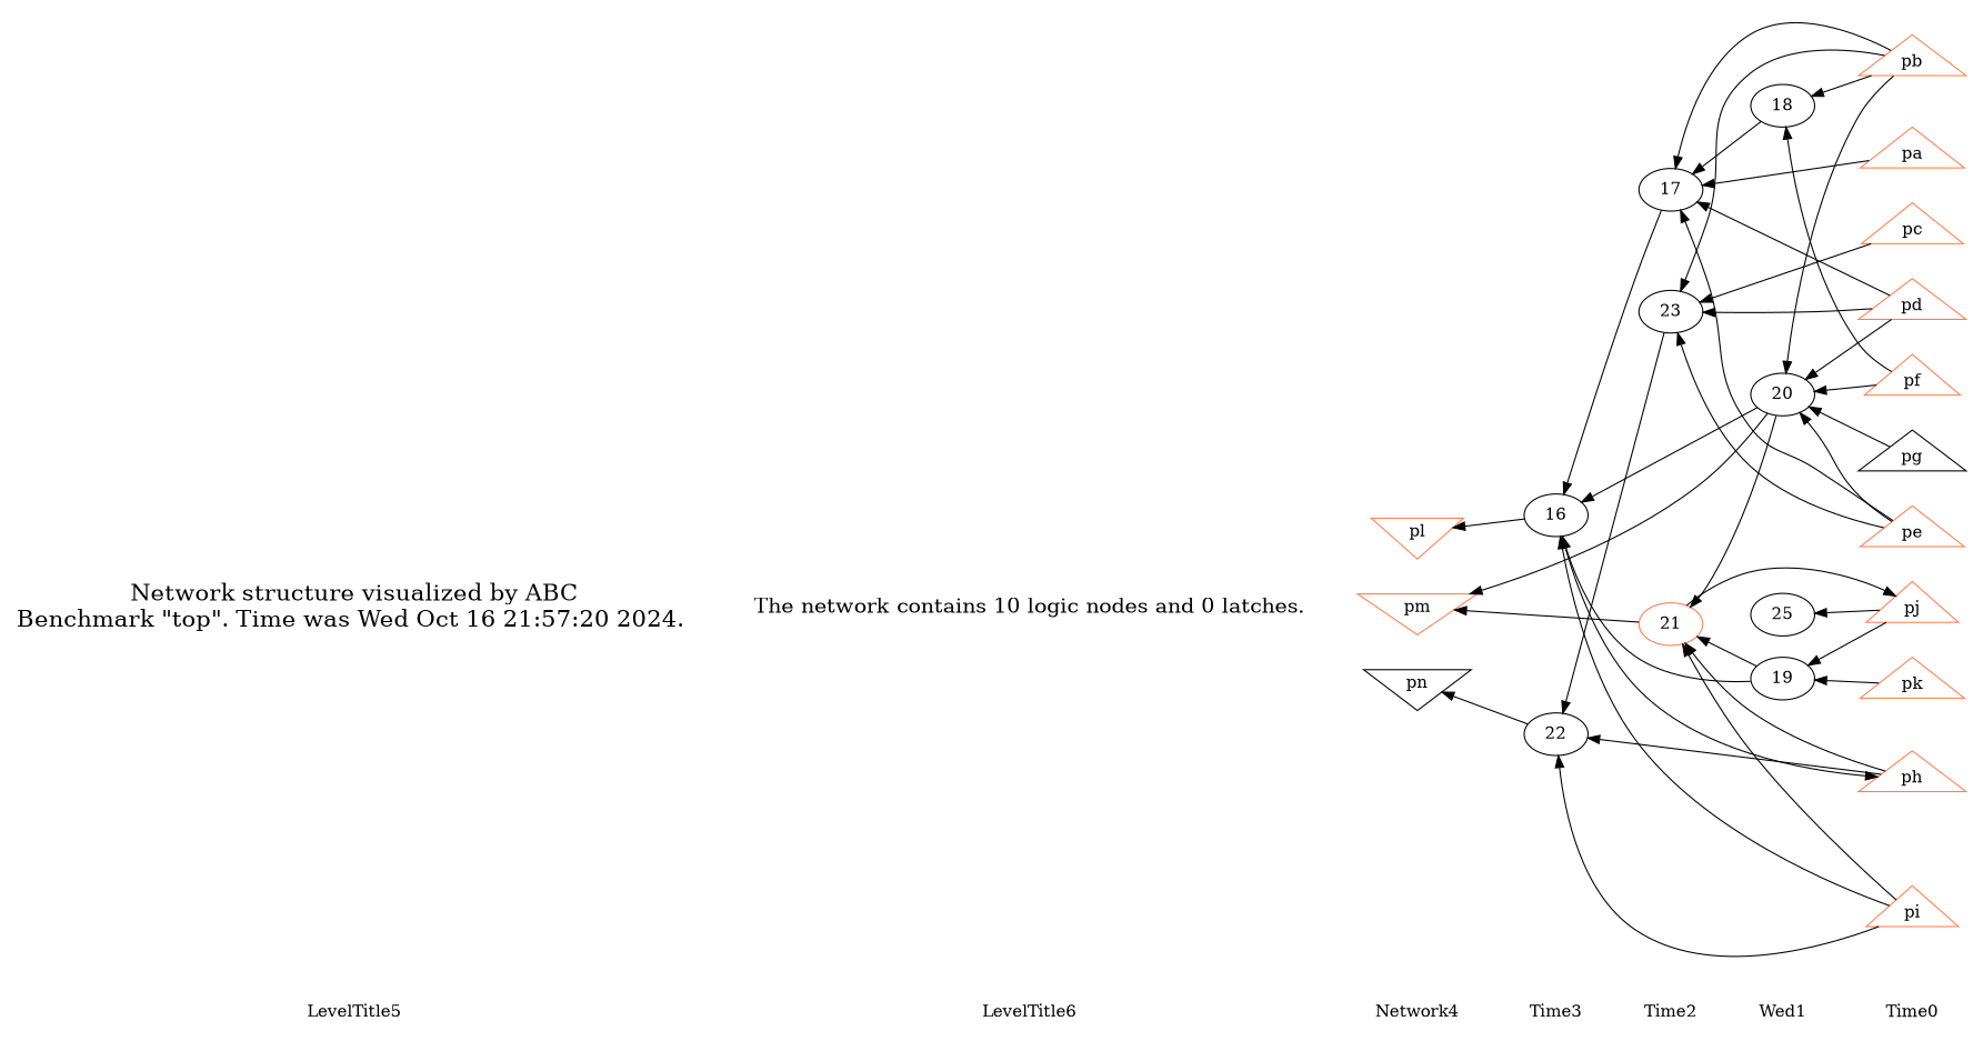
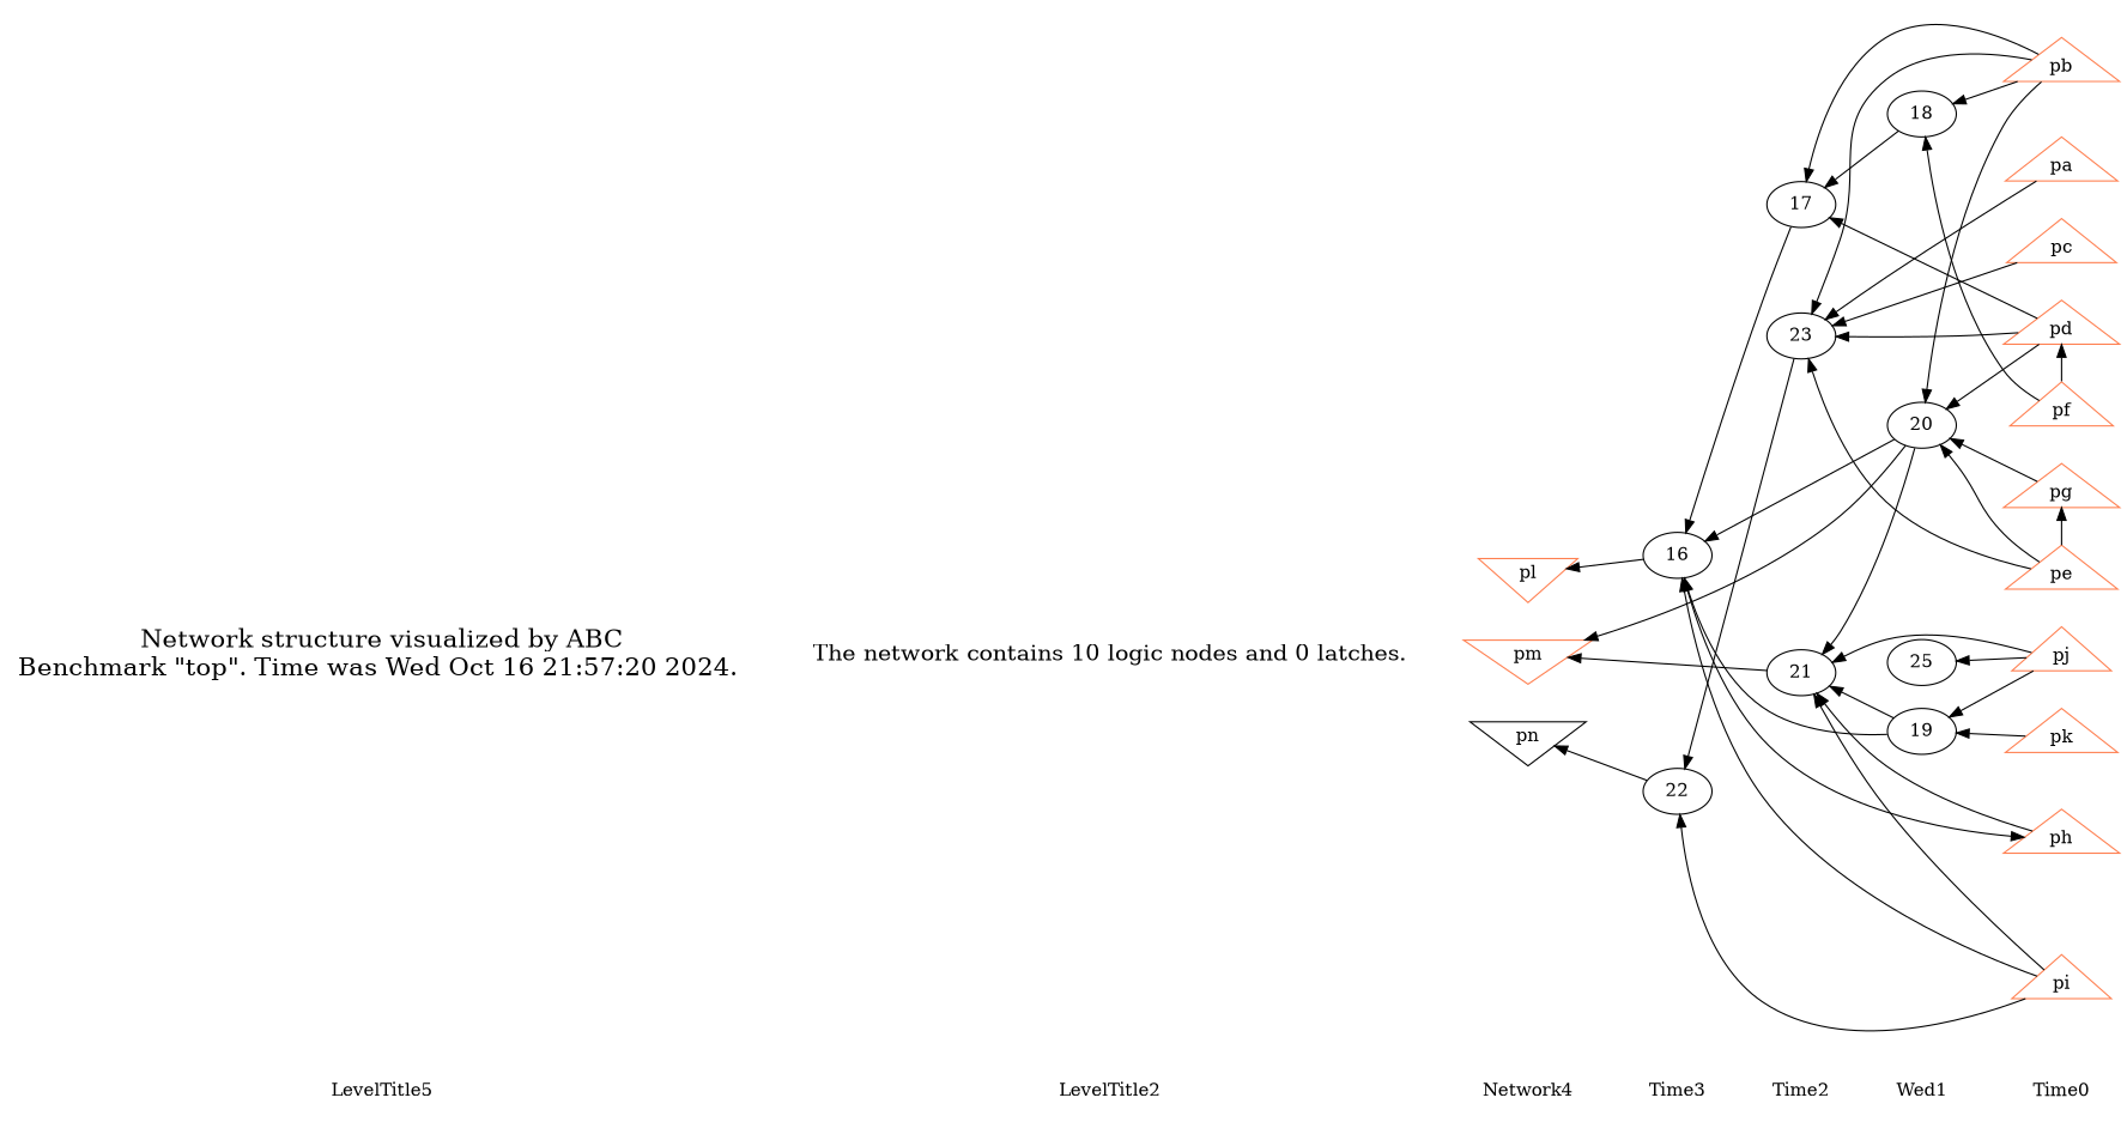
  digraph {
    rankdir=LR
    node [shape=triangle]
    edge [dir=back style=solid]
    n1 [label=LevelTitle5 shape=plaintext]
-   LevelTitle2 [shape=plaintext label=LevelTitle6]
+   LevelTitle2 [shape=plaintext]
    n3 [label=Network4 shape=plaintext]
    n4 [label=Time3 shape=plaintext]
    n5 [label=Time2 shape=plaintext]
    n6 [label=Wed1 shape=plaintext]
    n7 [label=Time0 shape=plaintext]
    n8 [fontname="Times-Roman" fontsize=20 label="Network structure visualized by ABC\nBenchmark \"top\". Time was Wed Oct 16 21:57:20 2024. " shape=plaintext]
    n9 [color=coral fontname="Times-Roman" fontsize=18 label="The network contains 10 logic nodes and 0 latches.\n" shape=plaintext]
    n10 [color=coral fillcolor=coral label=pl shape=invtriangle]
    n11 [color=coral fillcolor=coral label=pm shape=invtriangle]
    n12 [color=black fillcolor=coral label=pn shape=invtriangle]
    n13 [label="16\n" shape=ellipse]
    n14 [label="22\n" shape=ellipse]
    n15 [label="17\n" shape=ellipse]
-   n16 [label="21\n" shape=ellipse color=coral]
+   n16 [label="21\n" shape=ellipse]
    n17 [label="23\n" shape=ellipse]
    n18 [label="18\n" shape=ellipse]
    n19 [label="19\n" shape=ellipse]
    n20 [label="20\n" shape=ellipse]
    n21 [label="25\n" shape=ellipse]
    n22 [color=coral fillcolor=coral label=pa]
    n23 [color=coral fillcolor=coral label=pb]
    n24 [color=coral fillcolor=coral label=pc]
    n25 [color=coral fillcolor=coral label=pd]
    n26 [color=coral fillcolor=coral label=pe]
    n27 [color=coral fillcolor=coral label=pf]
-   n28 [color=black fillcolor=coral label=pg]
+   n28 [color=coral fillcolor=coral label=pg]
    n29 [color=coral fillcolor=coral label=ph]
    n30 [color=coral fillcolor=coral label=pi]
    n31 [color=coral fillcolor=coral label=pj]
    n32 [color=coral fillcolor=coral label=pk]
    subgraph sub_1 {
      n1
      LevelTitle2
      n3
      n4
      n5
      n6
      n7
    }
    subgraph sub_2 {
      rank=same
      n1
      n8
    }
    subgraph sub_3 {
      rank=same
      LevelTitle2
      n9
    }
    subgraph sub_4 {
      rank=same
      n3
      n10
      n11
      n12
    }
    subgraph sub_5 {
      rank=same
      n4
      n13
      n14
    }
    subgraph sub_6 {
      rank=same
      n5
      n15
      n16
      n17
    }
    subgraph sub_7 {
      rank=same
      n6
      n18
      n19
      n20
      n21
    }
    subgraph sub_8 {
      rank=same
      n7
      n22
      n23
      n24
      n25
      n26
      n27
      n28
      n29
      n30
      n31
      n32
    }
    n1 -> LevelTitle2 [style=invis]
    LevelTitle2 -> n3 [style=invis]
    n3 -> n4 [style=invis]
    n4 -> n5 [style=invis]
    n5 -> n6 [style=invis]
    n6 -> n7 [style=invis]
    n8 -> n9 [style=invis]
    n9 -> n10 [style=invis]
    n9 -> n11 [style=invis]
    n9 -> n12 [style=invis]
    n10 -> n11 [style=invis]
    n10 -> n13
    n11 -> n12 [style=invis]
    n11 -> n16
    n11 -> n20
    n12 -> n14
    n13 -> n15
    n13 -> n19
    n13 -> n20
    n13 -> n30
    n14 -> n17
-   n14 -> n29
    n14 -> n30
    n15 -> n18
-   n15 -> n22
+   n17 -> n22
    n15 -> n23
    n15 -> n25
-   n15 -> n26
+   n28 -> n26
    n16 -> n19
    n16 -> n20
    n16 -> n29
    n16 -> n30
-   n31 -> n16
+   n16 -> n31
    n17 -> n23
    n17 -> n24
    n17 -> n25
    n17 -> n26
    n18 -> n23
    n18 -> n27
    n19 -> n31
    n19 -> n32
    n20 -> n23
    n20 -> n25
    n20 -> n26
-   n20 -> n27
+   n25 -> n27
    n20 -> n28
    n21 -> n31
    n29 -> n13
  }
